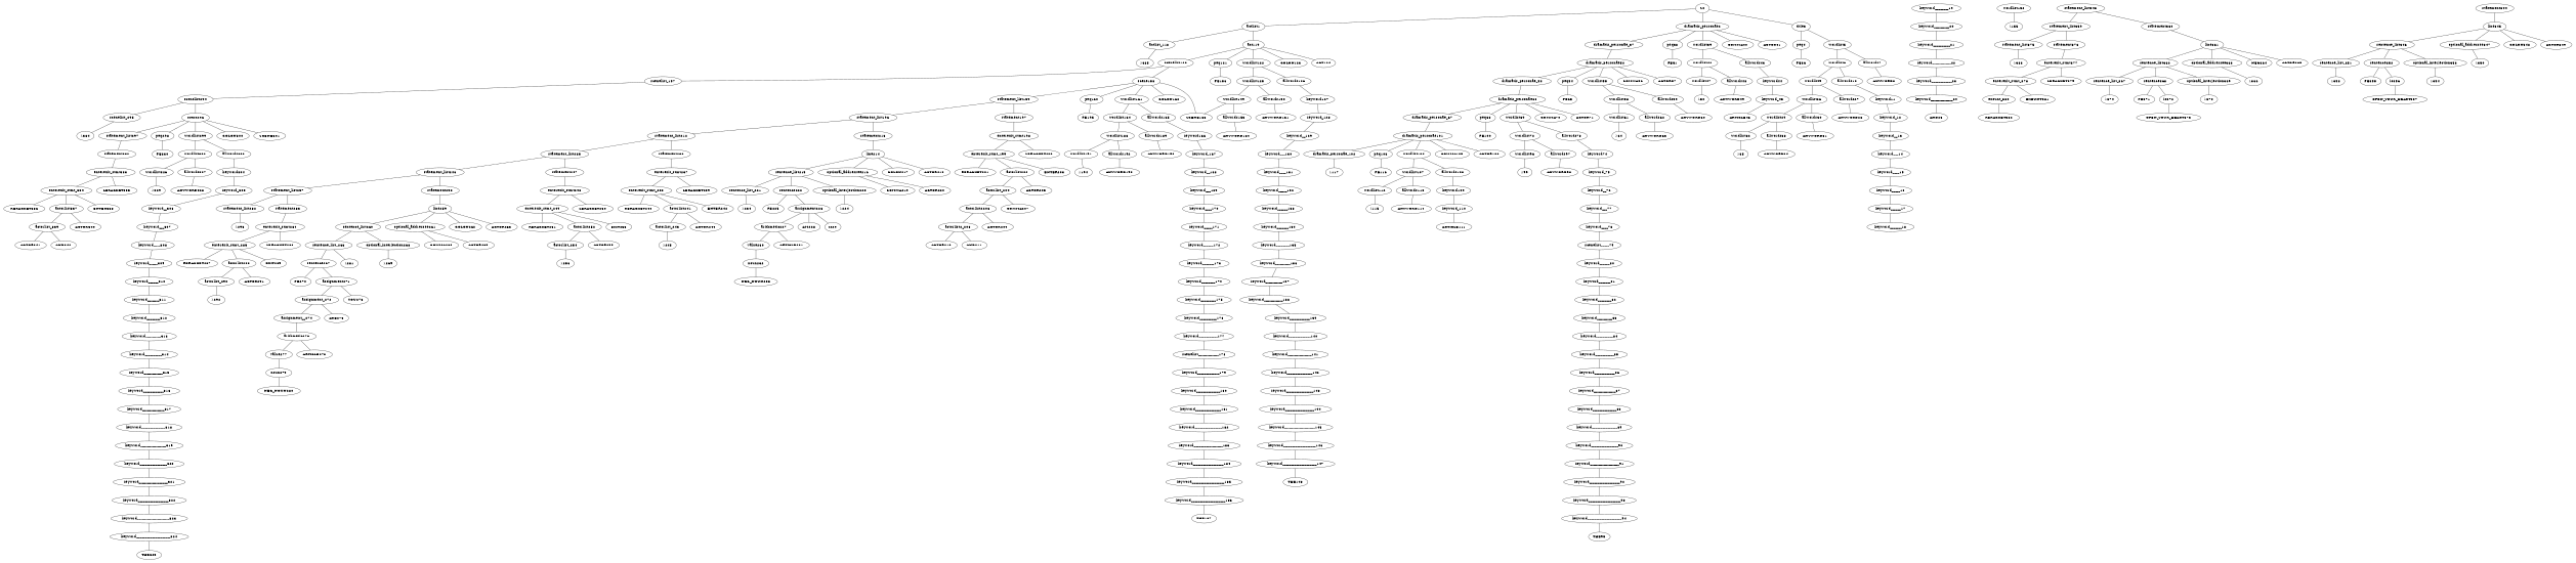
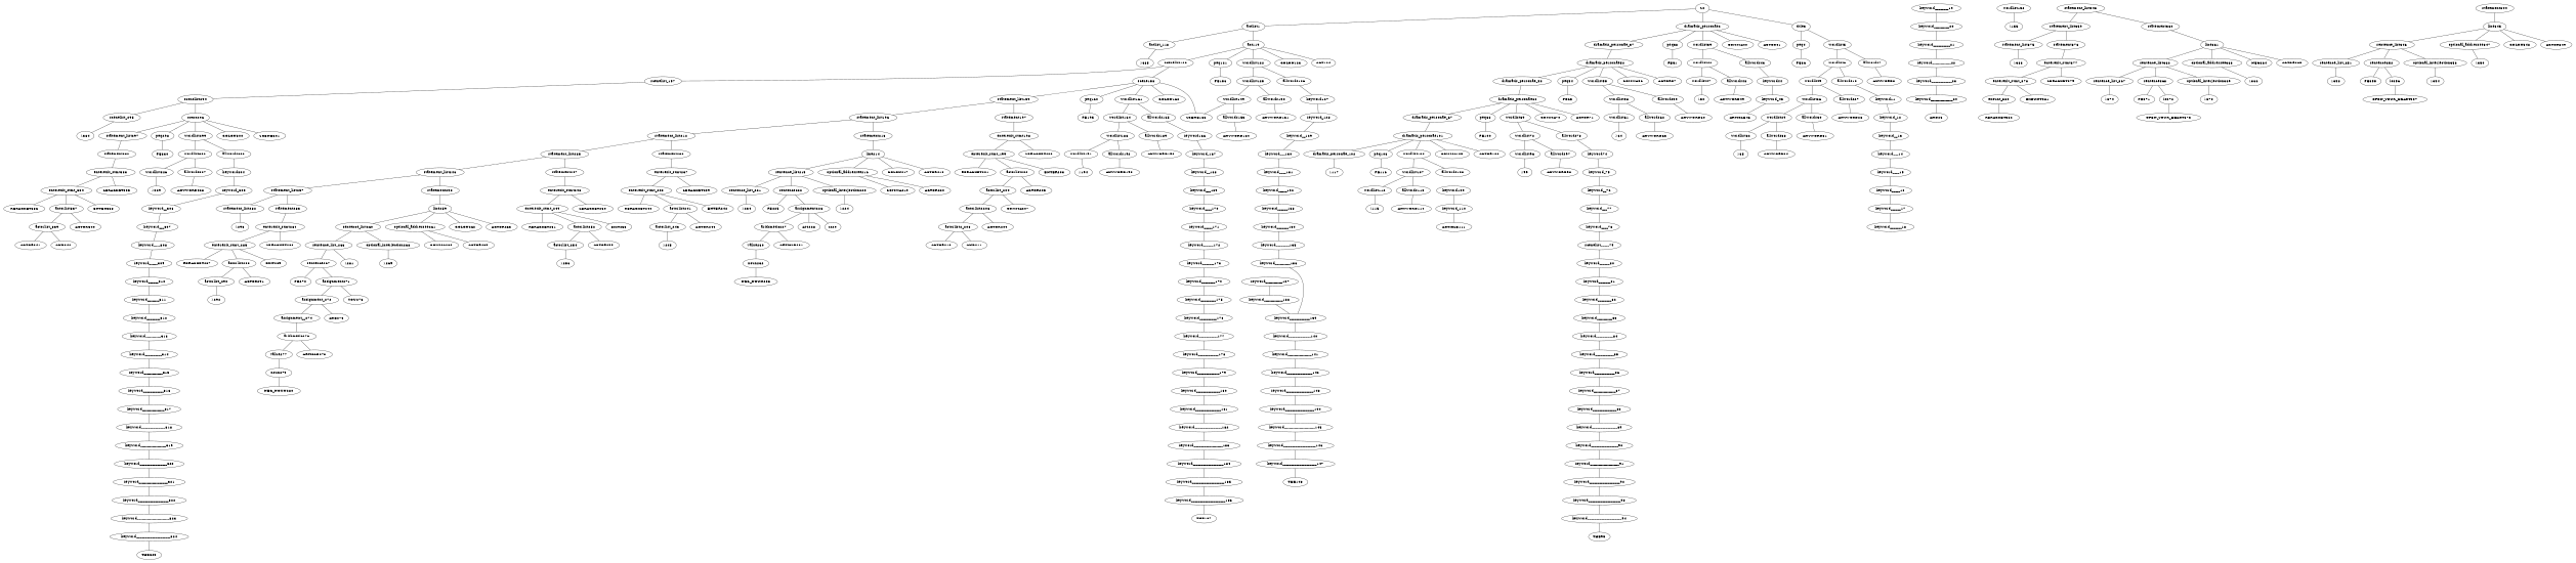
  strict graph {
    S0
    actlist1
    dramatis_personae2
    title3
    actlist_118
    act119
    dramatis_personae_37
    peq38
    wordlist39
    COMMA40
    ACTOR41
    peq4
    wordlist5
    "λ385"
    scenelist120
    peq121
    wordlist122
    COLON123
    ACT124
    dramatis_personae52
    PE51
    wordlist42
    allwords43
    PE36
    wordlist6
    allwords7
    wordlist9
    allwords10
    ANYWORD8
    wordlist26
    allwords27
    keyword11
    wordlist29
    allwords30
    ANYWORD28
    keyword_12
    keyword__13
    keyword___14
    keyword____15
    keyword_____16
    keyword______17
    keyword_______18
    keyword________19
    keyword_________20
    keyword__________21
    keyword___________22
    keyword____________23
    keyword_____________24
    AND25
    wordlist32
    allwords33
    ANYWORD31
    "λ35"
    ANYWORD34
    dramatis_personae_53
    peq54
    wordlist55
    COMMA56
    ACTOR57
    wordlist47
    allwords48
    keyword44
    "λ50"
    ANYWORD49
    keyword_45
    ARTICLE46
    dramatis_personae66
    PE65
    wordlist58
    allwords59
    dramatis_personae_67
    peq68
    wordlist69
    COMMA70
    ACTOR71
    wordlist61
    allwords62
    ANYWORD60
    "λ64"
    ANYWORD63
    dramatis_personae101
    PE100
    wordlist72
    allwords73
    dramatis_personae_102
    peq103
    wordlist104
    COMMA105
    ACTOR106
    wordlist96
    allwords97
    keyword74
    "λ99"
    ANYWORD98
    keyword_75
    keyword__76
    keyword___77
    keyword____78
    n99 [label=scenelist_____79]
    keyword______80
    keyword_______81
    keyword________82
    keyword_________83
    keyword__________84
    keyword___________85
    keyword____________86
    keyword_____________87
    keyword______________88
    keyword_______________89
    keyword________________90
    keyword_________________91
    keyword__________________92
    keyword___________________93
    keyword____________________94
    THE95
    "λ117"
    PE116
    wordlist107
    allwords108
    wordlist112
    allwords113
    keyword109
    "λ115"
    ANYWORD114
    keyword_110
    ARTICLE111
    scenelist_157
    scene158
    PE156
    wordlist125
    allwords126
    scenelist294
    statement_list159
    peq160
    wordlist161
    COLON162
    SCENE163
    wordlist149
    allwords150
    keyword127
    allwords153
    ANYWORD151
    keyword_128
    keyword__129
    keyword___130
    keyword____131
    keyword_____132
    keyword______133
    keyword_______134
    keyword________135
    keyword_________136
    keyword__________137
    keyword___________138
    keyword____________139
    keyword_____________140
    keyword______________141
    keyword_______________142
    keyword________________143
    keyword_________________144
    keyword__________________145
    keyword___________________146
    keyword____________________147
    THE148
    wordlist152
    "λ155"
    ANYWORD154
    scenelist_295
    scene296
    statement_list196
    statement197
    PE195
    wordlist164
    allwords165
    statement_list212
    statement213
    enterexit_stmt198
    wordlist188
    allwords189
    keyword166
    wordlist191
    allwords192
    ANYWORD190
    keyword_167
    keyword__168
    keyword___169
    keyword____170
    keyword_____171
    keyword______172
    keyword_______173
    keyword________174
    keyword_________175
    keyword__________176
    keyword___________177
-   keyword____________178 [label=scenelist____________178]
+   keyword____________178
    keyword_____________179
    keyword______________180
    keyword_______________181
    keyword________________182
    keyword_________________183
    keyword__________________184
    keyword___________________185
    keyword____________________186
    THE187
    "λ194"
    ANYWORD193
    statement_list235
    statement236
    line214
    enterexit_stmt_199
    LBRACKET200
    RBRACKET201
    actorlist202
    ENTER203
    actorlist_204
    ACTOR205
    actorlist2206
    COMMA207
    actorlist2_208
    ACTOR209
    ACTOR210
    AND211
    statement_list246
    statement247
    enterexit_stmt237
    sentence_list215
    optional_addressee216
    COLON217
    ACTOR218
    sentence_list_221
    sentence222
    optional_interjection223
    COMMA219
    ACTOR220
    "λ234"
    PE225
    assignment226
    "λ224"
    arithmetic227
    AM228
    I229
    value230
    ARTICLE231
    noun232
    NEG_NOUN233
    statement_list257
    statement258
    enterexit_stmt248
    enterexit_stmt_238
    LBRACKET239
    RBRACKET240
    actorlist241
    ENTER242
    actorlist_243
    ACTOR244
    "λ245"
    statement_list282
    statement283
    line259
    enterexit_stmt_249
    LBRACKET250
    RBRACKET251
    actorlist252
    EXIT253
    actorlist_254
    ACTOR255
    "λ256"
    "λ293"
    enterexit_stmt284
    sentence_list260
    optional_addressee261
    COLON262
    ACTOR263
    sentence_list_266
    optional_interjection268
    COMMA264
    ACTOR265
    sentence267
    "λ281"
    PE270
    assignment271
    "λ269"
    assignment_272
    YOU273
    assignment__274
    ARE275
    arithmetic276
    value277
    ARTICLE278
    noun279
    NEG_NOUN280
    enterexit_stmt_285
    LBRACKET286
    RBRACKET287
    actorlist288
    EXIT289
    actorlist_290
    ACTOR291
    "λ292"
    "λ384"
    statement_list297
    peq298
    wordlist299
    COLON300
    SCENE301
    statement332
    PE330
    wordlist302
    allwords303
    enterexit_stmt333
    wordlist326
    allwords327
    keyword304
    "λ329"
    ANYWORD328
    keyword_305
    keyword__306
    keyword___307
    keyword____308
    keyword_____309
    keyword______310
    keyword_______311
    keyword________312
    keyword_________313
    keyword__________314
    keyword___________315
    keyword____________316
    keyword_____________317
    keyword______________318
    keyword_______________319
    keyword________________320
    keyword_________________321
    keyword__________________322
    keyword___________________323
    keyword____________________324
    THE325
    statement_list343
    statement_list359
    statement360
    statement344
    line345
    enterexit_stmt_334
    LBRACKET335
    RBRACKET336
    actorlist337
    ENTER338
    actorlist_339
    ACTOR340
    ACTOR341
    AND342
    statement_list375
    statement376
    line361
    sentence_list346
    optional_addressee347
    COLON348
    ACTOR349
    sentence_list_351
    sentence352
    optional_interjection353
    "λ350"
    "λ358"
    PE355
    io356
    "λ354"
    OPEN_YOUR_HEART357
    "λ383"
    enterexit_stmt377
    sentence_list362
    optional_addressee363
    n370 [label=NEG364]
    ACTOR365
    sentence_list_367
    sentence368
    optional_interjection369
    "λ366"
    "λ374"
    PE371
    io372
    "λ370"
    OPEN_YOUR_HEART373
    enterexit_stmt_378
    LBRACKET379
    exeunt_380
    EXEUNT381
    RBRACKET382
    S0 -- actlist1
    S0 -- dramatis_personae2
    S0 -- title3
    actlist1 -- actlist_118
    actlist1 -- act119
    dramatis_personae2 -- dramatis_personae_37
    dramatis_personae2 -- peq38
    dramatis_personae2 -- wordlist39
    dramatis_personae2 -- COMMA40
    dramatis_personae2 -- ACTOR41
    title3 -- peq4
    title3 -- wordlist5
    actlist_118 -- "λ385"
    act119 -- scenelist120
    act119 -- peq121
    act119 -- wordlist122
    act119 -- COLON123
    act119 -- ACT124
    dramatis_personae_37 -- dramatis_personae52
    peq38 -- PE51
    wordlist39 -- wordlist42
    wordlist39 -- allwords43
    peq4 -- PE36
    wordlist5 -- wordlist6
    wordlist5 -- allwords7
    scenelist120 -- scenelist_157
    scenelist120 -- scene158
    peq121 -- PE156
    wordlist122 -- wordlist125
    wordlist122 -- allwords126
    dramatis_personae52 -- dramatis_personae_53
    dramatis_personae52 -- peq54
    dramatis_personae52 -- wordlist55
    dramatis_personae52 -- COMMA56
    dramatis_personae52 -- ACTOR57
    wordlist42 -- wordlist47
    wordlist42 -- allwords48
    allwords43 -- keyword44
    wordlist6 -- wordlist9
    wordlist6 -- allwords10
    allwords7 -- ANYWORD8
    wordlist9 -- wordlist26
    wordlist9 -- allwords27
    allwords10 -- keyword11
    wordlist26 -- wordlist29
    wordlist26 -- allwords30
    allwords27 -- ANYWORD28
    keyword11 -- keyword_12
    wordlist29 -- wordlist32
    wordlist29 -- allwords33
    allwords30 -- ANYWORD31
    keyword_12 -- keyword__13
    keyword__13 -- keyword___14
    keyword___14 -- keyword____15
    keyword____15 -- keyword_____16
    keyword_____16 -- keyword______17
    keyword______17 -- keyword_______18
    keyword________19 -- keyword_________20
    keyword_________20 -- keyword__________21
    keyword__________21 -- keyword___________22
    keyword___________22 -- keyword____________23
    keyword____________23 -- keyword_____________24
    keyword_____________24 -- AND25
    wordlist32 -- "λ35"
    allwords33 -- ANYWORD34
    dramatis_personae_53 -- dramatis_personae66
    peq54 -- PE65
    wordlist55 -- wordlist58
    wordlist55 -- allwords59
    wordlist47 -- "λ50"
    allwords48 -- ANYWORD49
    keyword44 -- keyword_45
    keyword_45 -- ARTICLE46
    dramatis_personae66 -- dramatis_personae_67
    dramatis_personae66 -- peq68
    dramatis_personae66 -- wordlist69
    dramatis_personae66 -- COMMA70
    dramatis_personae66 -- ACTOR71
    wordlist58 -- wordlist61
    wordlist58 -- allwords62
    allwords59 -- ANYWORD60
    dramatis_personae_67 -- dramatis_personae101
    peq68 -- PE100
    wordlist69 -- wordlist72
    wordlist69 -- allwords73
    wordlist61 -- "λ64"
    allwords62 -- ANYWORD63
    dramatis_personae101 -- dramatis_personae_102
    dramatis_personae101 -- peq103
    dramatis_personae101 -- wordlist104
    dramatis_personae101 -- COMMA105
    dramatis_personae101 -- ACTOR106
    wordlist72 -- wordlist96
    wordlist72 -- allwords97
    allwords73 -- keyword74
    dramatis_personae_102 -- "λ117"
    peq103 -- PE116
    wordlist104 -- wordlist107
    wordlist104 -- allwords108
    wordlist96 -- "λ99"
    allwords97 -- ANYWORD98
    keyword74 -- keyword_75
    keyword_75 -- keyword__76
    keyword__76 -- keyword___77
    keyword___77 -- keyword____78
    keyword____78 -- n99
    n99 -- keyword______80
    keyword______80 -- keyword_______81
    keyword_______81 -- keyword________82
    keyword________82 -- keyword_________83
    keyword_________83 -- keyword__________84
    keyword__________84 -- keyword___________85
    keyword___________85 -- keyword____________86
    keyword____________86 -- keyword_____________87
    keyword_____________87 -- keyword______________88
    keyword______________88 -- keyword_______________89
    keyword_______________89 -- keyword________________90
    keyword________________90 -- keyword_________________91
    keyword_________________91 -- keyword__________________92
    keyword__________________92 -- keyword___________________93
    keyword___________________93 -- keyword____________________94
    keyword____________________94 -- THE95
    wordlist107 -- wordlist112
    wordlist107 -- allwords113
-   allwords108 -- keyword109
    wordlist112 -- "λ115"
    allwords113 -- ANYWORD114
    keyword109 -- keyword_110
    keyword_110 -- ARTICLE111
    scenelist_157 -- scenelist294
    scene158 -- statement_list159
    scene158 -- peq160
    scene158 -- wordlist161
    scene158 -- COLON162
    scene158 -- SCENE163
    wordlist125 -- wordlist149
    wordlist125 -- allwords150
    allwords126 -- keyword127
    scenelist294 -- scenelist_295
    scenelist294 -- scene296
    statement_list159 -- statement_list196
    statement_list159 -- statement197
    peq160 -- PE195
    wordlist161 -- wordlist164
    wordlist161 -- allwords165
    wordlist149 -- SCENE163
    wordlist149 -- allwords153
    allwords150 -- ANYWORD151
    keyword127 -- keyword_128
    allwords153 -- ANYWORD154
    keyword_128 -- keyword__129
    keyword__129 -- keyword___130
    keyword___130 -- keyword____131
    keyword____131 -- keyword_____132
    keyword_____132 -- keyword______133
    keyword______133 -- keyword_______134
    keyword_______134 -- keyword________135
    keyword________135 -- keyword_________136
-   keyword_________136 -- keyword__________137
+   keyword_________136 -- keyword____________139
    keyword__________137 -- keyword___________138
    keyword___________138 -- keyword____________139
    keyword____________139 -- keyword_____________140
    keyword_____________140 -- keyword______________141
    keyword______________141 -- keyword_______________142
    keyword_______________142 -- keyword________________143
    keyword________________143 -- keyword_________________144
    keyword_________________144 -- keyword__________________145
    keyword__________________145 -- keyword___________________146
    keyword___________________146 -- keyword____________________147
    keyword____________________147 -- THE148
    wordlist152 -- "λ155"
    scenelist_295 -- "λ384"
    scene296 -- statement_list297
    scene296 -- peq298
    scene296 -- wordlist299
    scene296 -- COLON300
    scene296 -- SCENE301
    statement_list196 -- statement_list212
    statement_list196 -- statement213
    statement197 -- enterexit_stmt198
    wordlist164 -- wordlist188
    wordlist164 -- allwords189
    allwords165 -- keyword166
    statement_list212 -- statement_list235
    statement_list212 -- statement236
    statement213 -- line214
    enterexit_stmt198 -- enterexit_stmt_199
    enterexit_stmt198 -- LBRACKET200
    wordlist188 -- wordlist191
    wordlist188 -- allwords192
    allwords189 -- ANYWORD190
    keyword166 -- keyword_167
    wordlist191 -- "λ194"
    allwords192 -- ANYWORD193
    keyword_167 -- keyword__168
    keyword__168 -- keyword___169
    keyword___169 -- keyword____170
    keyword____170 -- keyword_____171
    keyword_____171 -- keyword______172
    keyword______172 -- keyword_______173
    keyword_______173 -- keyword________174
    keyword________174 -- keyword_________175
    keyword_________175 -- keyword__________176
    keyword__________176 -- keyword___________177
    keyword___________177 -- keyword____________178
    keyword____________178 -- keyword_____________179
    keyword_____________179 -- keyword______________180
    keyword______________180 -- keyword_______________181
    keyword_______________181 -- keyword________________182
    keyword________________182 -- keyword_________________183
    keyword_________________183 -- keyword__________________184
    keyword__________________184 -- keyword___________________185
    keyword___________________185 -- keyword____________________186
    keyword____________________186 -- THE187
    statement_list235 -- statement_list246
    statement_list235 -- statement247
    statement236 -- enterexit_stmt237
    line214 -- sentence_list215
    line214 -- optional_addressee216
    line214 -- COLON217
    line214 -- ACTOR218
    enterexit_stmt_199 -- RBRACKET201
    enterexit_stmt_199 -- actorlist202
    enterexit_stmt_199 -- ENTER203
    actorlist202 -- actorlist_204
    actorlist202 -- ACTOR205
    actorlist_204 -- actorlist2206
    actorlist_204 -- COMMA207
    actorlist2206 -- actorlist2_208
    actorlist2206 -- ACTOR209
    actorlist2_208 -- ACTOR210
    actorlist2_208 -- AND211
    statement_list246 -- statement_list257
    statement_list246 -- statement258
    statement247 -- enterexit_stmt248
    enterexit_stmt237 -- enterexit_stmt_238
    enterexit_stmt237 -- LBRACKET239
    sentence_list215 -- sentence_list_221
    sentence_list215 -- sentence222
    sentence_list215 -- optional_interjection223
    optional_addressee216 -- COMMA219
    optional_addressee216 -- ACTOR220
    sentence_list_221 -- "λ234"
    sentence222 -- PE225
    sentence222 -- assignment226
    optional_interjection223 -- "λ224"
    assignment226 -- arithmetic227
    assignment226 -- AM228
    assignment226 -- I229
    arithmetic227 -- value230
    arithmetic227 -- ARTICLE231
    value230 -- noun232
    noun232 -- NEG_NOUN233
    statement_list257 -- statement_list282
    statement_list257 -- statement283
    statement258 -- line259
    enterexit_stmt248 -- enterexit_stmt_249
    enterexit_stmt248 -- LBRACKET250
    enterexit_stmt_238 -- RBRACKET240
    enterexit_stmt_238 -- actorlist241
    enterexit_stmt_238 -- ENTER242
    actorlist241 -- actorlist_243
    actorlist241 -- ACTOR244
    actorlist_243 -- "λ245"
    statement_list282 -- "λ293"
    statement283 -- enterexit_stmt284
    line259 -- sentence_list260
    line259 -- optional_addressee261
    line259 -- COLON262
    line259 -- ACTOR263
    enterexit_stmt_249 -- RBRACKET251
    enterexit_stmt_249 -- actorlist252
    enterexit_stmt_249 -- EXIT253
    actorlist252 -- actorlist_254
    actorlist252 -- ACTOR255
    actorlist_254 -- "λ256"
    enterexit_stmt284 -- enterexit_stmt_285
    enterexit_stmt284 -- LBRACKET286
    sentence_list260 -- sentence_list_266
    sentence_list260 -- optional_interjection268
    optional_addressee261 -- COMMA264
    optional_addressee261 -- ACTOR265
    sentence_list_266 -- sentence267
    sentence_list_266 -- "λ281"
    optional_interjection268 -- "λ269"
    sentence267 -- PE270
    sentence267 -- assignment271
    assignment271 -- assignment_272
    assignment271 -- YOU273
    assignment_272 -- assignment__274
    assignment_272 -- ARE275
    assignment__274 -- arithmetic276
    arithmetic276 -- value277
    arithmetic276 -- ARTICLE278
    value277 -- noun279
    noun279 -- NEG_NOUN280
    enterexit_stmt_285 -- RBRACKET287
    enterexit_stmt_285 -- actorlist288
    enterexit_stmt_285 -- EXIT289
    actorlist288 -- actorlist_290
    actorlist288 -- ACTOR291
    actorlist_290 -- "λ292"
    statement_list297 -- statement332
    peq298 -- PE330
    wordlist299 -- wordlist302
    wordlist299 -- allwords303
    statement332 -- enterexit_stmt333
    wordlist302 -- wordlist326
    wordlist302 -- allwords327
    allwords303 -- keyword304
    enterexit_stmt333 -- enterexit_stmt_334
    enterexit_stmt333 -- LBRACKET335
    wordlist326 -- "λ329"
    allwords327 -- ANYWORD328
    keyword304 -- keyword_305
    keyword_305 -- keyword__306
    keyword__306 -- keyword___307
    keyword___307 -- keyword____308
    keyword____308 -- keyword_____309
    keyword_____309 -- keyword______310
    keyword______310 -- keyword_______311
    keyword_______311 -- keyword________312
    keyword________312 -- keyword_________313
    keyword_________313 -- keyword__________314
    keyword__________314 -- keyword___________315
    keyword___________315 -- keyword____________316
    keyword____________316 -- keyword_____________317
    keyword_____________317 -- keyword______________318
    keyword______________318 -- keyword_______________319
    keyword_______________319 -- keyword________________320
    keyword________________320 -- keyword_________________321
    keyword_________________321 -- keyword__________________322
    keyword__________________322 -- keyword___________________323
    keyword___________________323 -- keyword____________________324
    keyword____________________324 -- THE325
    statement_list343 -- statement_list359
    statement_list343 -- statement360
    statement_list359 -- statement_list375
    statement_list359 -- statement376
    statement360 -- line361
    statement344 -- line345
    line345 -- sentence_list346
    line345 -- optional_addressee347
    line345 -- COLON348
    line345 -- ACTOR349
    enterexit_stmt_334 -- RBRACKET336
    enterexit_stmt_334 -- actorlist337
    enterexit_stmt_334 -- ENTER338
    actorlist337 -- actorlist_339
    actorlist337 -- ACTOR340
    actorlist_339 -- ACTOR341
    actorlist_339 -- AND342
    statement_list375 -- "λ383"
    statement376 -- enterexit_stmt377
    line361 -- sentence_list362
    line361 -- optional_addressee363
    line361 -- n370
    line361 -- ACTOR365
    sentence_list346 -- sentence_list_351
    sentence_list346 -- sentence352
    sentence_list346 -- optional_interjection353
    optional_addressee347 -- "λ350"
    sentence_list_351 -- "λ358"
    sentence352 -- PE355
    sentence352 -- io356
    optional_interjection353 -- "λ354"
    io356 -- OPEN_YOUR_HEART357
    enterexit_stmt377 -- enterexit_stmt_378
    enterexit_stmt377 -- LBRACKET379
    sentence_list362 -- sentence_list_367
    sentence_list362 -- sentence368
    sentence_list362 -- optional_interjection369
    optional_addressee363 -- "λ366"
    sentence_list_367 -- "λ374"
    sentence368 -- PE371
    sentence368 -- io372
    optional_interjection369 -- "λ370"
    io372 -- OPEN_YOUR_HEART373
    enterexit_stmt_378 -- exeunt_380
    enterexit_stmt_378 -- EXEUNT381
    exeunt_380 -- RBRACKET382
  }
